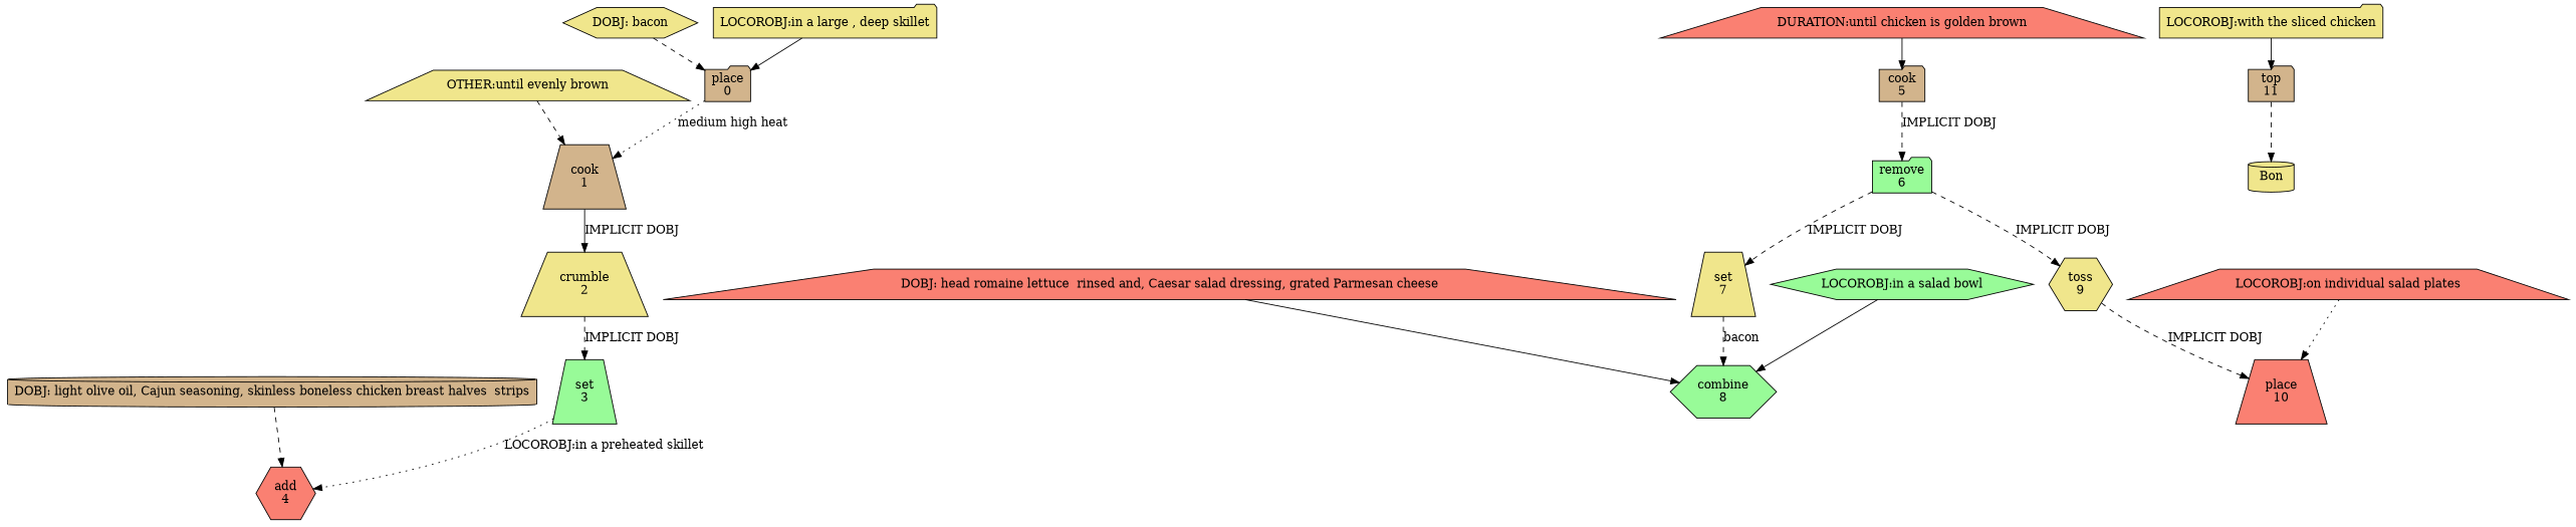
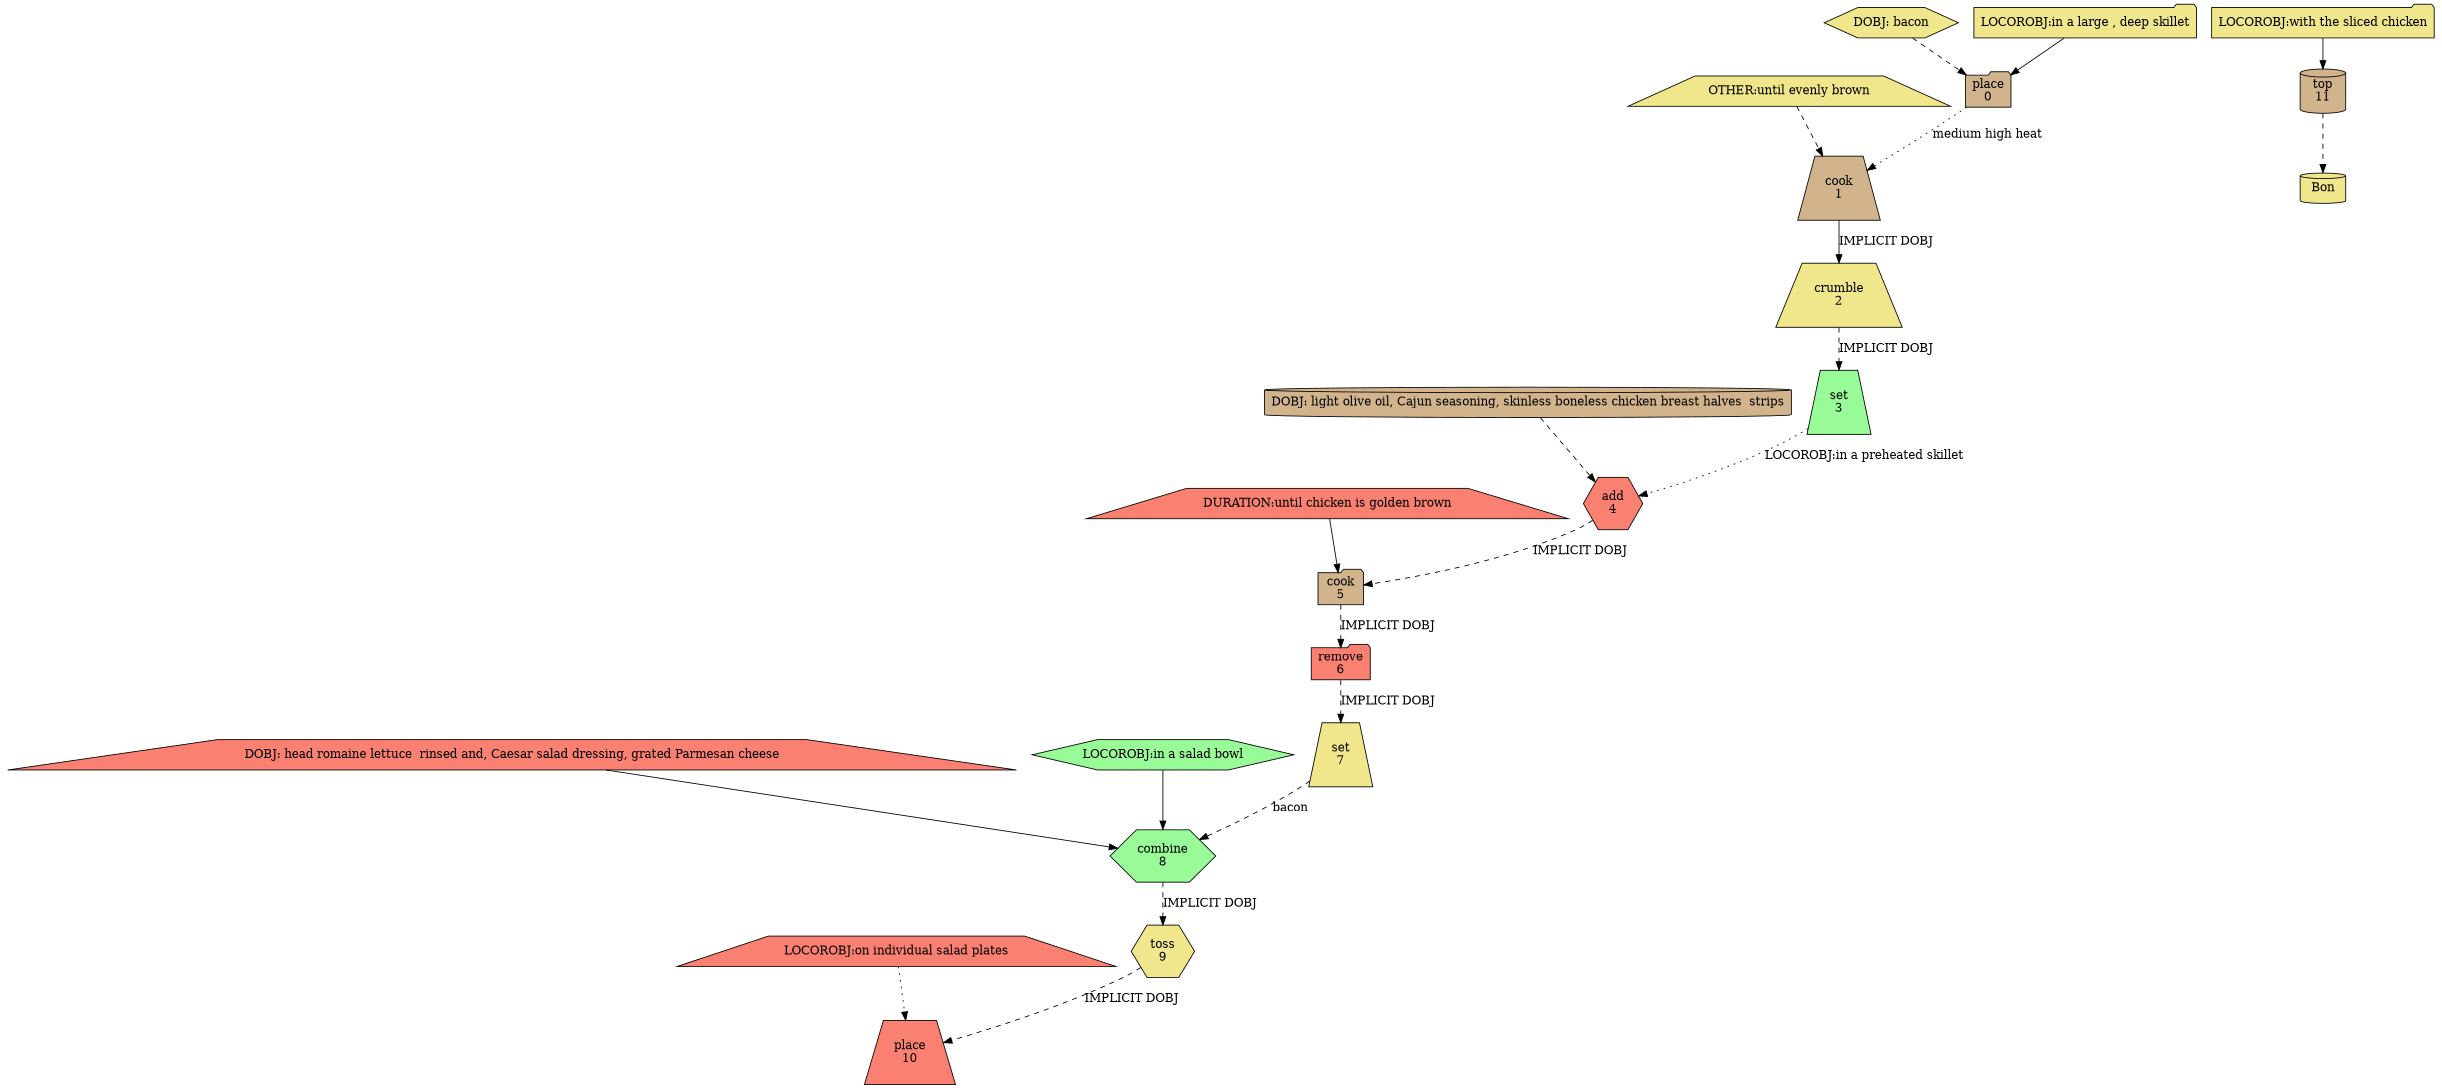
  digraph {
    node [fillcolor=khaki shape=trapezium style=filled]
    edge [style=dashed]
    n1 [fillcolor=tan label="place\n0" shape=folder]
    n2 [fillcolor=tan label="cook\n1"]
    n3 [label="crumble\n2"]
    n4 [fillcolor=palegreen label="set\n3"]
    n5 [fillcolor=salmon label="add\n4" shape=hexagon]
    n6 [fillcolor=tan label="cook\n5" shape=folder]
-   n7 [fillcolor=palegreen label="remove\n6" shape=folder]
+   n7 [fillcolor=salmon label="remove\n6" shape=folder]
    n8 [label="set\n7"]
    n9 [fillcolor=palegreen label="combine\n8" shape=hexagon]
    n10 [label="toss\n9" shape=hexagon]
    n11 [fillcolor=salmon label="place\n10"]
-   n12 [fillcolor=tan label="top\n11" shape=folder]
+   n12 [fillcolor=tan label="top\n11" shape=cylinder]
    n13 [label=Bon shape=cylinder]
    n14 [label="DOBJ: bacon" shape=hexagon]
    n15 [label="LOCOROBJ:in a large , deep skillet" shape=folder]
    n16 [label="OTHER:until evenly brown"]
    n17 [fillcolor=tan label="DOBJ: light olive oil, Cajun seasoning, skinless boneless chicken breast halves  strips" shape=cylinder]
    n18 [fillcolor=salmon label="DURATION:until chicken is golden brown"]
    n19 [fillcolor=salmon label="DOBJ: head romaine lettuce  rinsed and, Caesar salad dressing, grated Parmesan cheese"]
    n20 [fillcolor=palegreen label="LOCOROBJ:in a salad bowl" shape=hexagon]
    n21 [fillcolor=salmon label="LOCOROBJ:on individual salad plates"]
    n22 [label="LOCOROBJ:with the sliced chicken" shape=folder]
    n1 -> n2 [label="medium high heat" style=dotted]
    n2 -> n3 [label="IMPLICIT DOBJ" style=solid]
    n3 -> n4 [label="IMPLICIT DOBJ"]
    n4 -> n5 [label="LOCOROBJ:in a preheated skillet" style=dotted]
+   n5 -> n6 [label="IMPLICIT DOBJ"]
    n6 -> n7 [label="IMPLICIT DOBJ"]
    n7 -> n8 [label="IMPLICIT DOBJ"]
    n8 -> n9 [label=bacon]
-   n7 -> n10 [label="IMPLICIT DOBJ"]
+   n9 -> n10 [label="IMPLICIT DOBJ"]
    n10 -> n11 [label="IMPLICIT DOBJ"]
    n12 -> n13
    n14 -> n1
    n15 -> n1 [style=solid]
    n16 -> n2
    n17 -> n5
    n18 -> n6 [style=solid]
    n19 -> n9 [style=solid]
    n20 -> n9 [style=solid]
    n21 -> n11 [style=dotted]
    n22 -> n12 [style=solid]
  }
